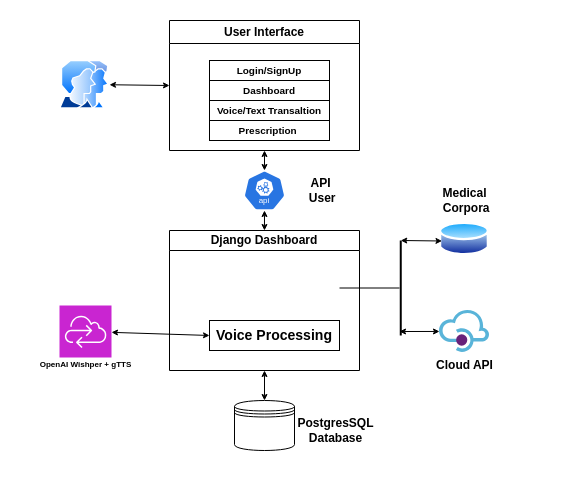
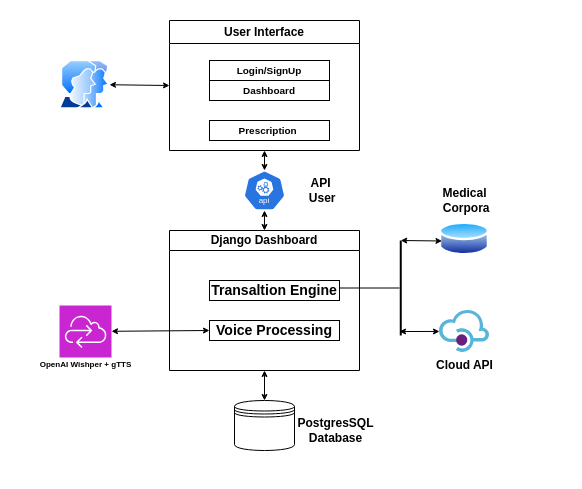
  <mxCell id="0" />
  <mxCell id="1" parent="0" />
  <mxCell id="2" value="" style="image;aspect=fixed;perimeter=ellipsePerimeter;html=1;align=center;shadow=0;dashed=0;spacingTop=3;image=img/lib/active_directory/user_accounts.svg;" vertex="1" parent="1"><mxGeometry x="59" y="60" width="50" height="48.5" as="geometry" /></mxCell>
  <mxCell id="3" value="Django Dashboard" style="swimlane;whiteSpace=wrap;html=1;startSize=20;" vertex="1" parent="1"><mxGeometry x="169" y="230" width="190" height="140" as="geometry" /></mxCell>
- <mxCell id="5" value="&lt;h3 style=&quot;text-wrap-mode: nowrap;&quot;&gt;Voice Processing&lt;/h3&gt;" style="whiteSpace=wrap;html=1;" vertex="1" parent="3"><mxGeometry x="40" y="90" width="130" height="30" as="geometry" /></mxCell>
+ <mxCell id="4" value="&lt;h3 style=&quot;text-wrap-mode: nowrap;&quot;&gt;Transaltion Engine&lt;/h3&gt;" style="whiteSpace=wrap;html=1;" vertex="1" parent="3"><mxGeometry x="40" y="50" width="130" height="20" as="geometry" /></mxCell>
+ <mxCell id="5" value="&lt;h3 style=&quot;text-wrap-mode: nowrap;&quot;&gt;Voice Processing&lt;/h3&gt;" style="whiteSpace=wrap;html=1;" vertex="1" parent="3"><mxGeometry x="40" y="90" width="130" height="20" as="geometry" /></mxCell>
  <mxCell id="6" value="&lt;h2&gt;&lt;br&gt;&lt;/h2&gt;" style="text;html=1;align=center;verticalAlign=middle;resizable=0;points=[];autosize=1;strokeColor=none;fillColor=none;" vertex="1" parent="3"><mxGeometry x="90" y="-44" width="20" height="60" as="geometry" /></mxCell>
  <mxCell id="7" value="" style="edgeStyle=none;orthogonalLoop=1;jettySize=auto;html=1;endArrow=classic;startArrow=classic;endSize=4;startSize=4;rounded=0;jumpSize=3;exitX=0.084;exitY=0.734;exitDx=0;exitDy=0;exitPerimeter=0;entryX=0.5;entryY=1;entryDx=0;entryDy=0;entryPerimeter=0;" edge="1" parent="3" target="13"><mxGeometry width="100" relative="1" as="geometry"><mxPoint x="94.98" as="sourcePoint" /><mxPoint x="94.878" y="-18.52" as="targetPoint" /><Array as="points" /></mxGeometry></mxCell>
  <mxCell id="8" value="User Interface" style="swimlane;whiteSpace=wrap;html=1;" vertex="1" parent="1"><mxGeometry x="169" y="20" width="190" height="130" as="geometry" /></mxCell>
  <mxCell id="9" value="&lt;h5 style=&quot;text-wrap-mode: nowrap;&quot;&gt;Login/SignUp&lt;/h5&gt;" style="whiteSpace=wrap;html=1;" vertex="1" parent="8"><mxGeometry x="40" y="40" width="120" height="20" as="geometry" /></mxCell>
  <mxCell id="10" value="&lt;h5 style=&quot;text-wrap-mode: nowrap;&quot;&gt;Dashboard&lt;/h5&gt;" style="whiteSpace=wrap;html=1;" vertex="1" parent="8"><mxGeometry x="40" y="60" width="120" height="20" as="geometry" /></mxCell>
  <mxCell id="11" value="&lt;h5 style=&quot;text-wrap-mode: nowrap;&quot;&gt;Prescription&amp;nbsp;&lt;/h5&gt;" style="whiteSpace=wrap;html=1;" vertex="1" parent="8"><mxGeometry x="40" y="100" width="120" height="20" as="geometry" /></mxCell>
- <mxCell id="12" value="&lt;h5 style=&quot;text-wrap-mode: nowrap;&quot;&gt;Voice/Text Transaltion&lt;/h5&gt;" style="whiteSpace=wrap;html=1;" vertex="1" parent="8"><mxGeometry x="40" y="80" width="120" height="20" as="geometry" /></mxCell>
  <mxCell id="13" value="" style="aspect=fixed;sketch=0;html=1;dashed=0;whitespace=wrap;verticalLabelPosition=bottom;verticalAlign=top;fillColor=#2875E2;strokeColor=#ffffff;points=[[0.005,0.63,0],[0.1,0.2,0],[0.9,0.2,0],[0.5,0,0],[0.995,0.63,0],[0.72,0.99,0],[0.5,1,0],[0.28,0.99,0]];shape=mxgraph.kubernetes.icon2;kubernetesLabel=1;prIcon=api" vertex="1" parent="1"><mxGeometry x="243.16" y="170" width="41.67" height="40" as="geometry" /></mxCell>
  <mxCell id="14" value="" style="image;aspect=fixed;perimeter=ellipsePerimeter;html=1;align=center;shadow=0;dashed=0;spacingTop=3;image=img/lib/active_directory/database.svg;" vertex="1" parent="1"><mxGeometry x="439" y="220" width="50" height="37" as="geometry" /></mxCell>
  <mxCell id="15" value="" style="image;sketch=0;aspect=fixed;html=1;points=[];align=center;fontSize=12;image=img/lib/mscae/API_Management.svg;" vertex="1" parent="1"><mxGeometry x="439" y="310" width="50" height="42" as="geometry" /></mxCell>
  <mxCell id="16" value="" style="line;strokeWidth=2;html=1;rotation=-90;" vertex="1" parent="1"><mxGeometry x="352.75" y="108.75" width="95" height="357.5" as="geometry" /></mxCell>
  <mxCell id="17" value="" style="line;strokeWidth=1;html=1;" vertex="1" parent="1"><mxGeometry x="339" y="282.5" width="60" height="10" as="geometry" /></mxCell>
  <mxCell id="18" value="" style="edgeStyle=none;orthogonalLoop=1;jettySize=auto;html=1;endArrow=classic;startArrow=classic;endSize=4;startSize=4;rounded=0;" edge="1" parent="1"><mxGeometry width="100" relative="1" as="geometry"><mxPoint x="399" y="331" as="sourcePoint" /><mxPoint x="439" y="330.96" as="targetPoint" /><Array as="points" /></mxGeometry></mxCell>
  <mxCell id="19" value="" style="edgeStyle=none;orthogonalLoop=1;jettySize=auto;html=1;endArrow=classic;startArrow=classic;endSize=4;startSize=4;rounded=0;jumpSize=2;exitX=1;exitY=0.5;exitDx=0;exitDy=0;exitPerimeter=0;entryX=0.05;entryY=0.554;entryDx=0;entryDy=0;entryPerimeter=0;" edge="1" parent="1" source="16" target="14"><mxGeometry width="100" relative="1" as="geometry"><mxPoint x="399" y="238" as="sourcePoint" /><mxPoint x="439" y="238.75" as="targetPoint" /><Array as="points" /></mxGeometry></mxCell>
  <mxCell id="20" value="&lt;b&gt;Medical&lt;/b&gt;&lt;div&gt;&lt;b&gt;&amp;nbsp;Corpora&lt;/b&gt;&lt;/div&gt;" style="text;html=1;align=center;verticalAlign=middle;resizable=0;points=[];autosize=1;strokeColor=none;fillColor=none;" vertex="1" parent="1"><mxGeometry x="429" y="180" width="70" height="40" as="geometry" /></mxCell>
  <mxCell id="21" value="&lt;b&gt;Cloud API&lt;/b&gt;" style="text;html=1;align=center;verticalAlign=middle;resizable=0;points=[];autosize=1;strokeColor=none;fillColor=none;" vertex="1" parent="1"><mxGeometry x="424" y="350" width="80" height="30" as="geometry" /></mxCell>
  <mxCell id="22" value="&lt;b&gt;API&lt;/b&gt;&lt;div&gt;&lt;b&gt;&amp;nbsp;User&lt;/b&gt;&lt;/div&gt;" style="text;html=1;align=center;verticalAlign=middle;resizable=0;points=[];autosize=1;strokeColor=none;fillColor=none;" vertex="1" parent="1"><mxGeometry x="284.83" y="170" width="70" height="40" as="geometry" /></mxCell>
  <mxCell id="23" value="" style="edgeStyle=none;orthogonalLoop=1;jettySize=auto;html=1;endArrow=classic;startArrow=classic;endSize=4;startSize=4;rounded=0;jumpSize=3;" edge="1" parent="1"><mxGeometry width="100" relative="1" as="geometry"><mxPoint x="264" y="150" as="sourcePoint" /><mxPoint x="264" y="170" as="targetPoint" /><Array as="points" /></mxGeometry></mxCell>
  <mxCell id="24" value="" style="edgeStyle=none;orthogonalLoop=1;jettySize=auto;html=1;endArrow=classic;startArrow=classic;endSize=4;startSize=4;rounded=0;jumpSize=2;exitX=1;exitY=0.5;exitDx=0;exitDy=0;entryX=0;entryY=0.5;entryDx=0;entryDy=0;" edge="1" parent="1" source="2" target="8"><mxGeometry width="100" relative="1" as="geometry"><mxPoint x="410" y="250" as="sourcePoint" /><mxPoint x="452" y="250" as="targetPoint" /><Array as="points" /></mxGeometry></mxCell>
  <mxCell id="25" value="" style="shape=datastore;whiteSpace=wrap;html=1;" vertex="1" parent="1"><mxGeometry x="234" y="400" width="60" height="50" as="geometry" /></mxCell>
  <mxCell id="26" value="&lt;b&gt;PostgresSQL&lt;/b&gt;&lt;div&gt;&lt;b&gt;Database&lt;/b&gt;&lt;/div&gt;" style="text;html=1;align=center;verticalAlign=middle;resizable=0;points=[];autosize=1;strokeColor=none;fillColor=none;" vertex="1" parent="1"><mxGeometry x="284.83" y="410" width="100" height="40" as="geometry" /></mxCell>
  <mxCell id="27" value="" style="edgeStyle=none;orthogonalLoop=1;jettySize=auto;html=1;endArrow=classic;startArrow=classic;endSize=4;startSize=4;rounded=0;jumpSize=2;exitX=0.5;exitY=0;exitDx=0;exitDy=0;entryX=0.5;entryY=1;entryDx=0;entryDy=0;" edge="1" parent="1" source="25" target="3"><mxGeometry width="100" relative="1" as="geometry"><mxPoint x="410" y="250" as="sourcePoint" /><mxPoint x="452" y="250" as="targetPoint" /><Array as="points" /></mxGeometry></mxCell>
  <mxCell id="28" value="" style="edgeStyle=none;orthogonalLoop=1;jettySize=auto;html=1;endArrow=classic;startArrow=classic;endSize=4;startSize=4;rounded=0;exitX=0;exitY=0.5;exitDx=0;exitDy=0;" edge="1" parent="1" source="5" target="29"><mxGeometry width="100" relative="1" as="geometry"><mxPoint x="409" y="341" as="sourcePoint" /><mxPoint x="139" y="330" as="targetPoint" /><Array as="points" /></mxGeometry></mxCell>
  <mxCell id="29" value="" style="sketch=0;points=[[0,0,0],[0.25,0,0],[0.5,0,0],[0.75,0,0],[1,0,0],[0,1,0],[0.25,1,0],[0.5,1,0],[0.75,1,0],[1,1,0],[0,0.25,0],[0,0.5,0],[0,0.75,0],[1,0.25,0],[1,0.5,0],[1,0.75,0]];outlineConnect=0;fontColor=#232F3E;fillColor=#C925D1;strokeColor=#ffffff;dashed=0;verticalLabelPosition=bottom;verticalAlign=top;align=center;html=1;fontSize=12;fontStyle=0;aspect=fixed;shape=mxgraph.aws4.resourceIcon;resIcon=mxgraph.aws4.cloud_control_api;" vertex="1" parent="1"><mxGeometry x="59" y="305" width="52" height="52" as="geometry" /></mxCell>
  <mxCell id="30" value="&lt;h6&gt;&lt;b&gt;OpenAI Wishper + gTTS&lt;/b&gt;&lt;/h6&gt;" style="text;html=1;align=center;verticalAlign=middle;resizable=0;points=[];autosize=1;strokeColor=none;fillColor=none;" vertex="1" parent="1"><mxGeometry x="20" y="334" width="130" height="60" as="geometry" /></mxCell>
